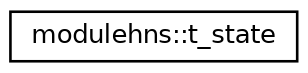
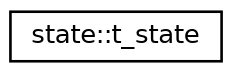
  digraph {
    rankdir=LR
-   n1 [color=black fillcolor=white fontname=Helvetica fontsize=10 height=0.2 label="modulehns::t_state" shape=record style=filled width=0.4]
+   n1 [color=black fillcolor=white fontname=Helvetica fontsize=10 height=0.2 label="state::t_state" shape=record style=filled width=0.4]
  }
